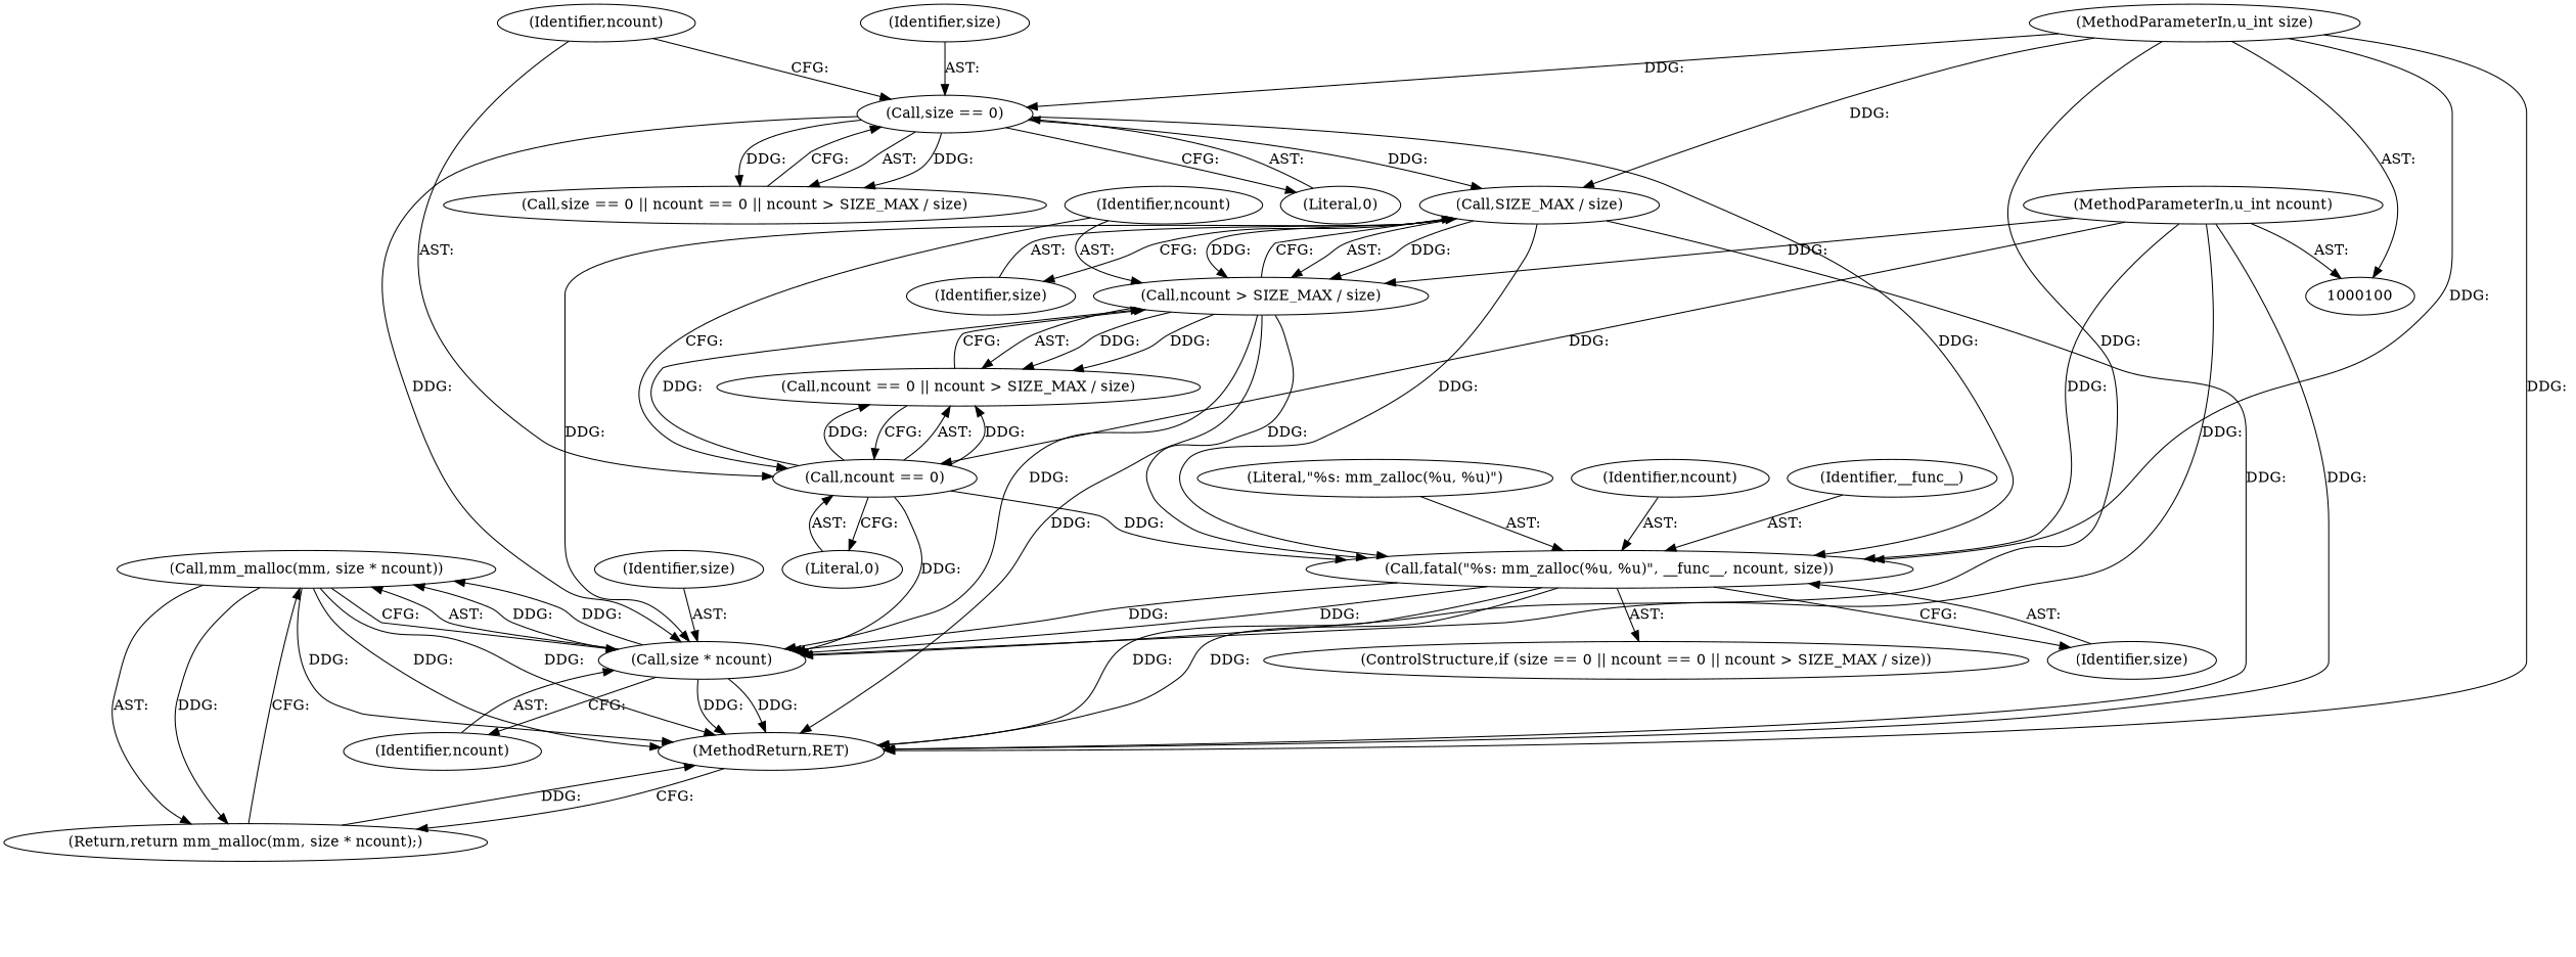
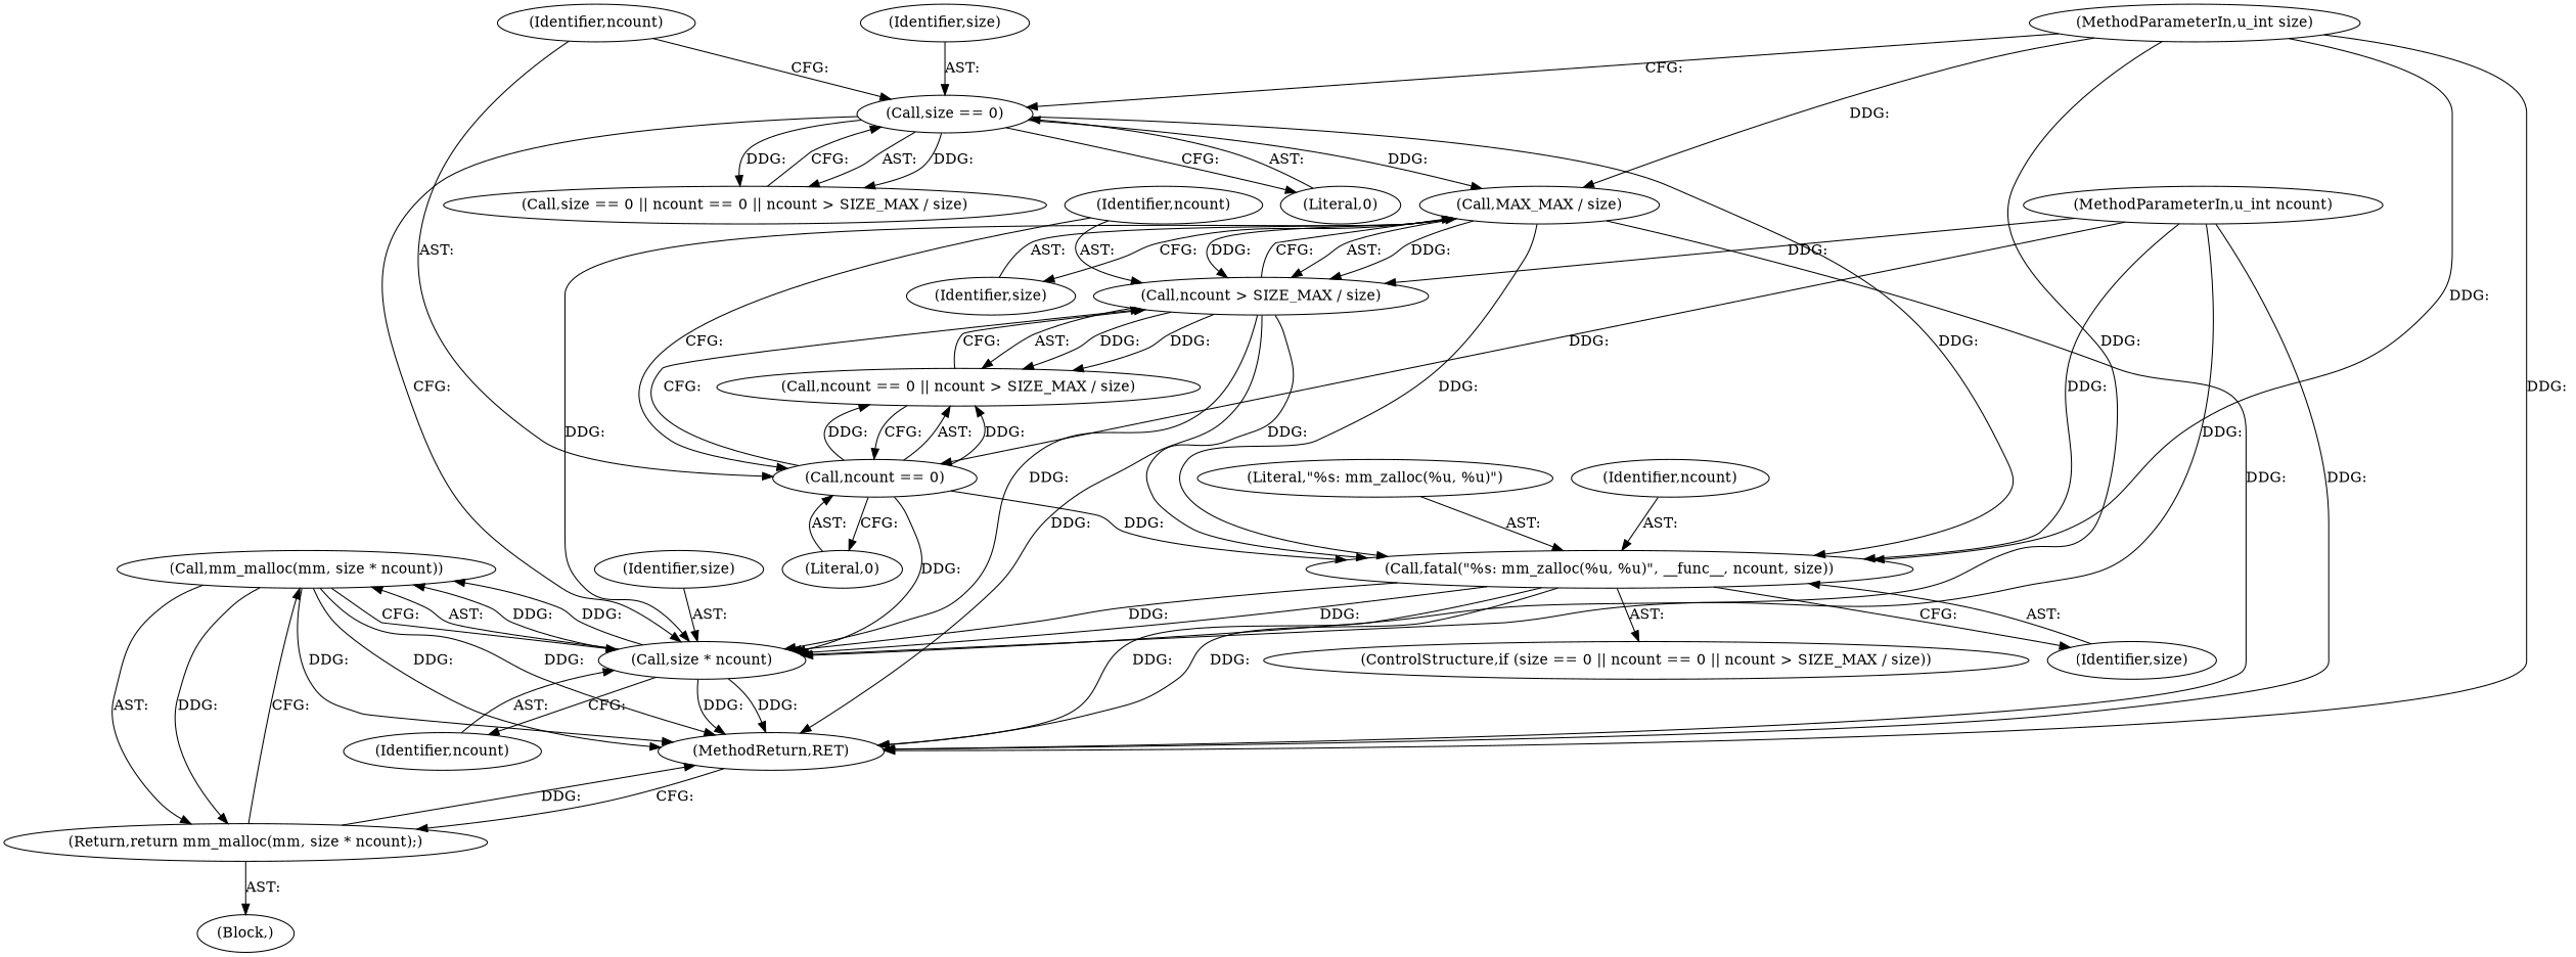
  digraph {
    n1 [label="(Call,mm_malloc(mm, size * ncount))"]
    n2 [label="(Call,size * ncount)"]
    n3 [label="(Return,return mm_malloc(mm, size * ncount);)"]
    n4 [label="(MethodReturn,RET)"]
    n5 [label="(Identifier,ncount)"]
+   n6 [label="(Block,)"]
    n7 [label="(Call,size == 0)"]
    n8 [label="(Call,fatal(\"%s: mm_zalloc(%u, %u)\", __func__, ncount, size))"]
-   n9 [label="(Call,SIZE_MAX / size)"]
+   n9 [label="(Call,MAX_MAX / size)"]
    n10 [label="(Call,size == 0 || ncount == 0 || ncount > SIZE_MAX / size)"]
    n11 [label="(Literal,0)"]
    n12 [label="(ControlStructure,if (size == 0 || ncount == 0 || ncount > SIZE_MAX / size))"]
    n13 [label="(Identifier,size)"]
    n14 [label="(Call,ncount > SIZE_MAX / size)"]
    n15 [label="(Identifier,size)"]
    n16 [label="(MethodParameterIn,u_int size)"]
-   1000100
    n18 [label="(Call,ncount == 0 || ncount > SIZE_MAX / size)"]
    n19 [label="(Call,ncount == 0)"]
    n20 [label="(Literal,0)"]
    n21 [label="(MethodParameterIn,u_int ncount)"]
    n22 [label="(Literal,\"%s: mm_zalloc(%u, %u)\")"]
    n23 [label="(Identifier,size)"]
    n24 [label="(Identifier,ncount)"]
    n25 [label="(Identifier,ncount)"]
    n26 [label="(Identifier,size)"]
    n27 [label="(Identifier,ncount)"]
-   n28 [label="(Identifier,__func__)"]
    n1 -> n2 [label="CFG: "]
    n1 -> n3 [label="AST: "]
    n1 -> n3 [label="DDG: "]
    n1 -> n4 [label="DDG: "]
    n1 -> n4 [label="DDG: "]
    n1 -> n4 [label="DDG: "]
    n2 -> n1 [label="AST: "]
    n2 -> n1 [label="DDG: "]
    n2 -> n1 [label="DDG: "]
    n2 -> n4 [label="DDG: "]
    n2 -> n4 [label="DDG: "]
    n2 -> n5 [label="CFG: "]
    n3 -> n1 [label="CFG: "]
    n3 -> n4 [label="DDG: "]
+   n3 -> n6 [label="AST: "]
    n4 -> n3 [label="CFG: "]
    n5 -> n2 [label="AST: "]
-   n7 -> n2 [label="DDG: "]
+   n7 -> n2 [label="CFG: "]
    n7 -> n8 [label="DDG: "]
    n7 -> n9 [label="DDG: "]
    n7 -> n10 [label="AST: "]
    n7 -> n10 [label="DDG: "]
    n7 -> n10 [label="DDG: "]
    n7 -> n11 [label="CFG: "]
    n8 -> n2 [label="DDG: "]
    n8 -> n2 [label="DDG: "]
    n8 -> n4 [label="DDG: "]
    n8 -> n4 [label="DDG: "]
    n8 -> n12 [label="AST: "]
    n8 -> n13 [label="CFG: "]
    n9 -> n2 [label="DDG: "]
    n9 -> n4 [label="DDG: "]
    n9 -> n8 [label="DDG: "]
    n9 -> n14 [label="AST: "]
    n9 -> n14 [label="DDG: "]
    n9 -> n14 [label="DDG: "]
    n9 -> n15 [label="CFG: "]
    n10 -> n7 [label="CFG: "]
    n11 -> n7 [label="AST: "]
    n13 -> n8 [label="AST: "]
    n14 -> n2 [label="DDG: "]
    n14 -> n4 [label="DDG: "]
    n14 -> n8 [label="DDG: "]
    n14 -> n9 [label="CFG: "]
    n14 -> n18 [label="AST: "]
    n14 -> n18 [label="DDG: "]
    n14 -> n18 [label="DDG: "]
    n15 -> n9 [label="AST: "]
    n16 -> n2 [label="DDG: "]
    n16 -> n4 [label="DDG: "]
-   n16 -> n7 [label="DDG: "]
+   n16 -> n7 [label="CFG: "]
    n16 -> n8 [label="DDG: "]
    n16 -> n9 [label="DDG: "]
-   n16 -> 1000100 [label="AST: "]
    n18 -> n14 [label="CFG: "]
    n18 -> n19 [label="CFG: "]
    n19 -> n2 [label="DDG: "]
    n19 -> n8 [label="DDG: "]
-   n19 -> n14 [label="DDG: "]
+   n19 -> n14 [label="CFG: "]
    n19 -> n18 [label="AST: "]
    n19 -> n18 [label="DDG: "]
    n19 -> n18 [label="DDG: "]
    n19 -> n20 [label="CFG: "]
    n20 -> n19 [label="AST: "]
    n21 -> n2 [label="DDG: "]
    n21 -> n4 [label="DDG: "]
    n21 -> n8 [label="DDG: "]
    n21 -> n14 [label="DDG: "]
-   n21 -> 1000100 [label="AST: "]
    n21 -> n19 [label="DDG: "]
    n22 -> n8 [label="AST: "]
    n23 -> n7 [label="AST: "]
    n24 -> n8 [label="AST: "]
    n25 -> n14 [label="AST: "]
    n25 -> n19 [label="CFG: "]
    n26 -> n2 [label="AST: "]
    n27 -> n7 [label="CFG: "]
    n27 -> n19 [label="AST: "]
-   n28 -> n8 [label="AST: "]
  }
